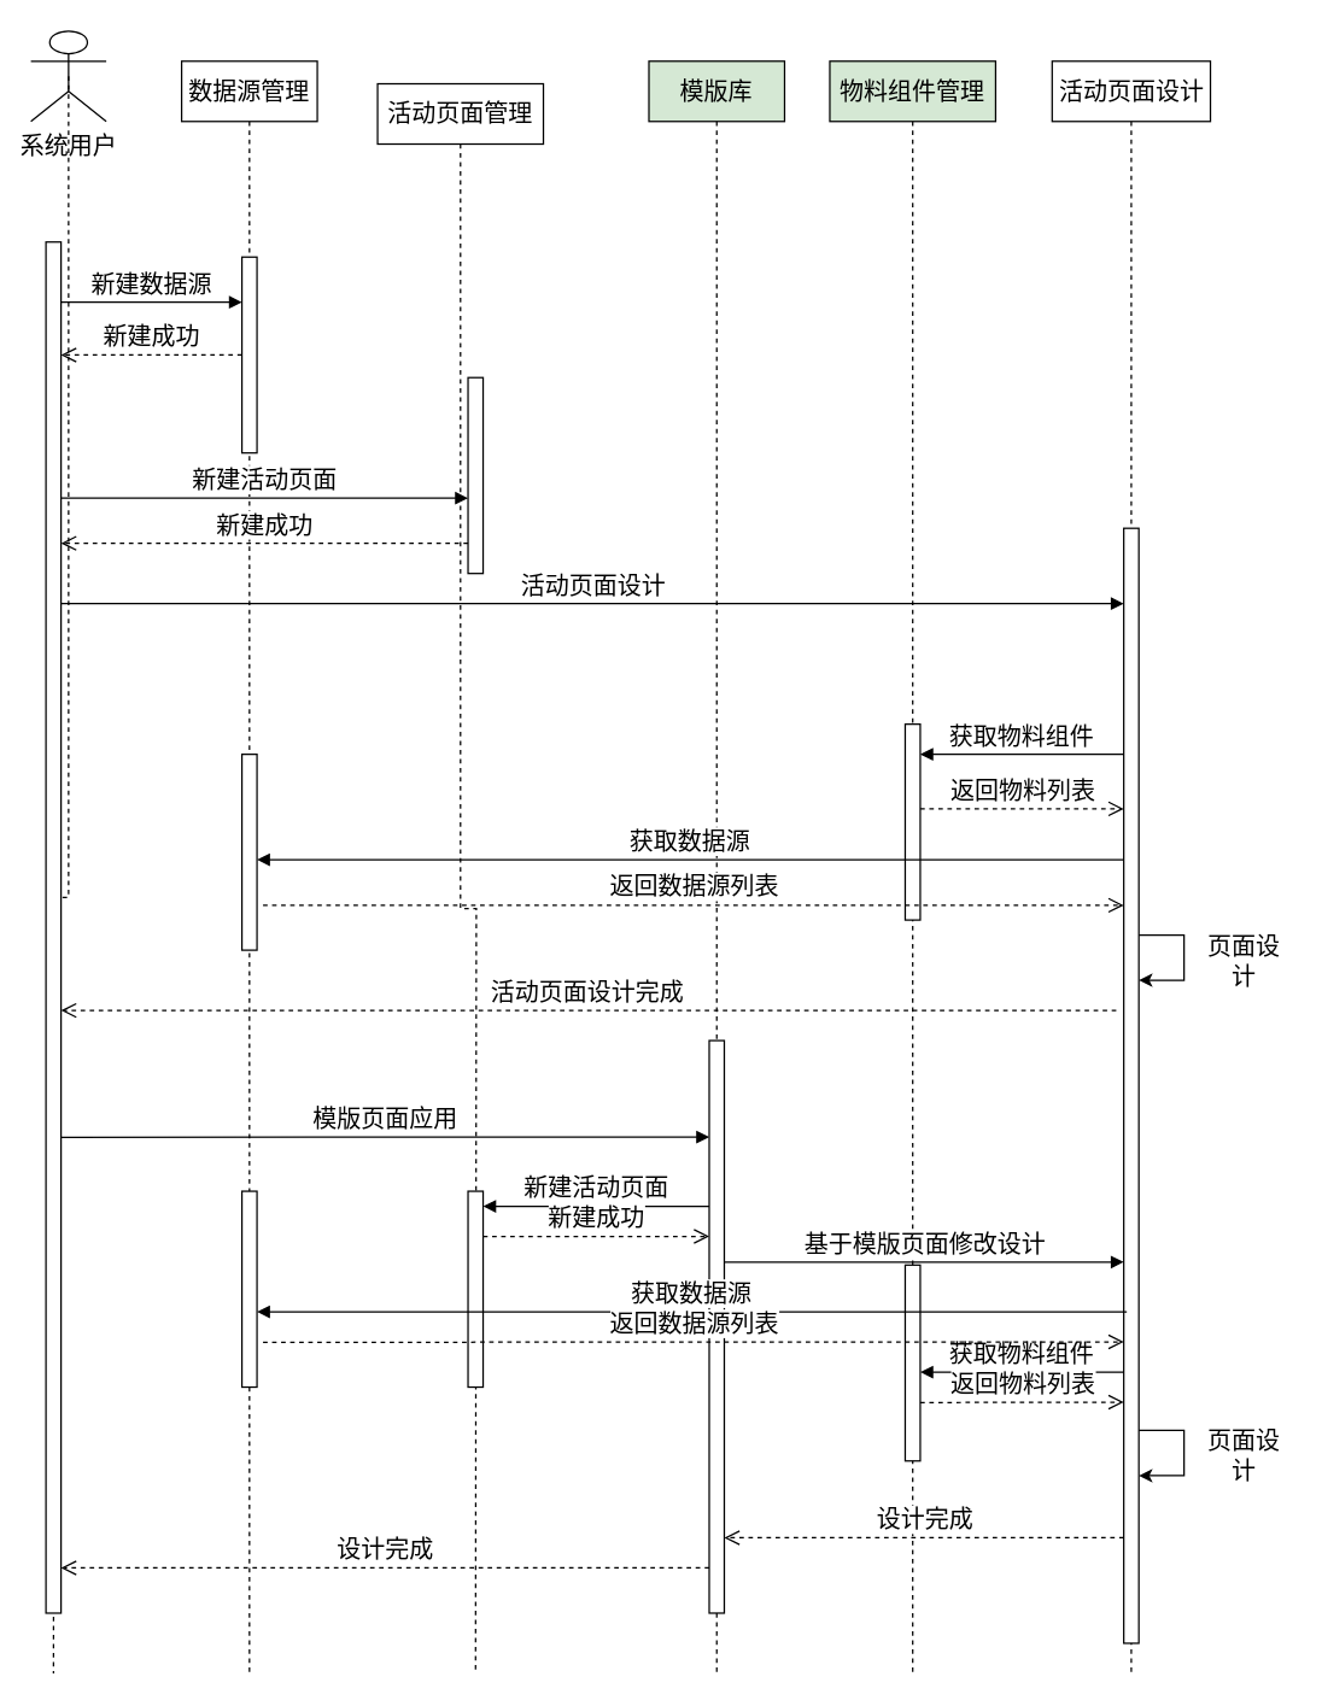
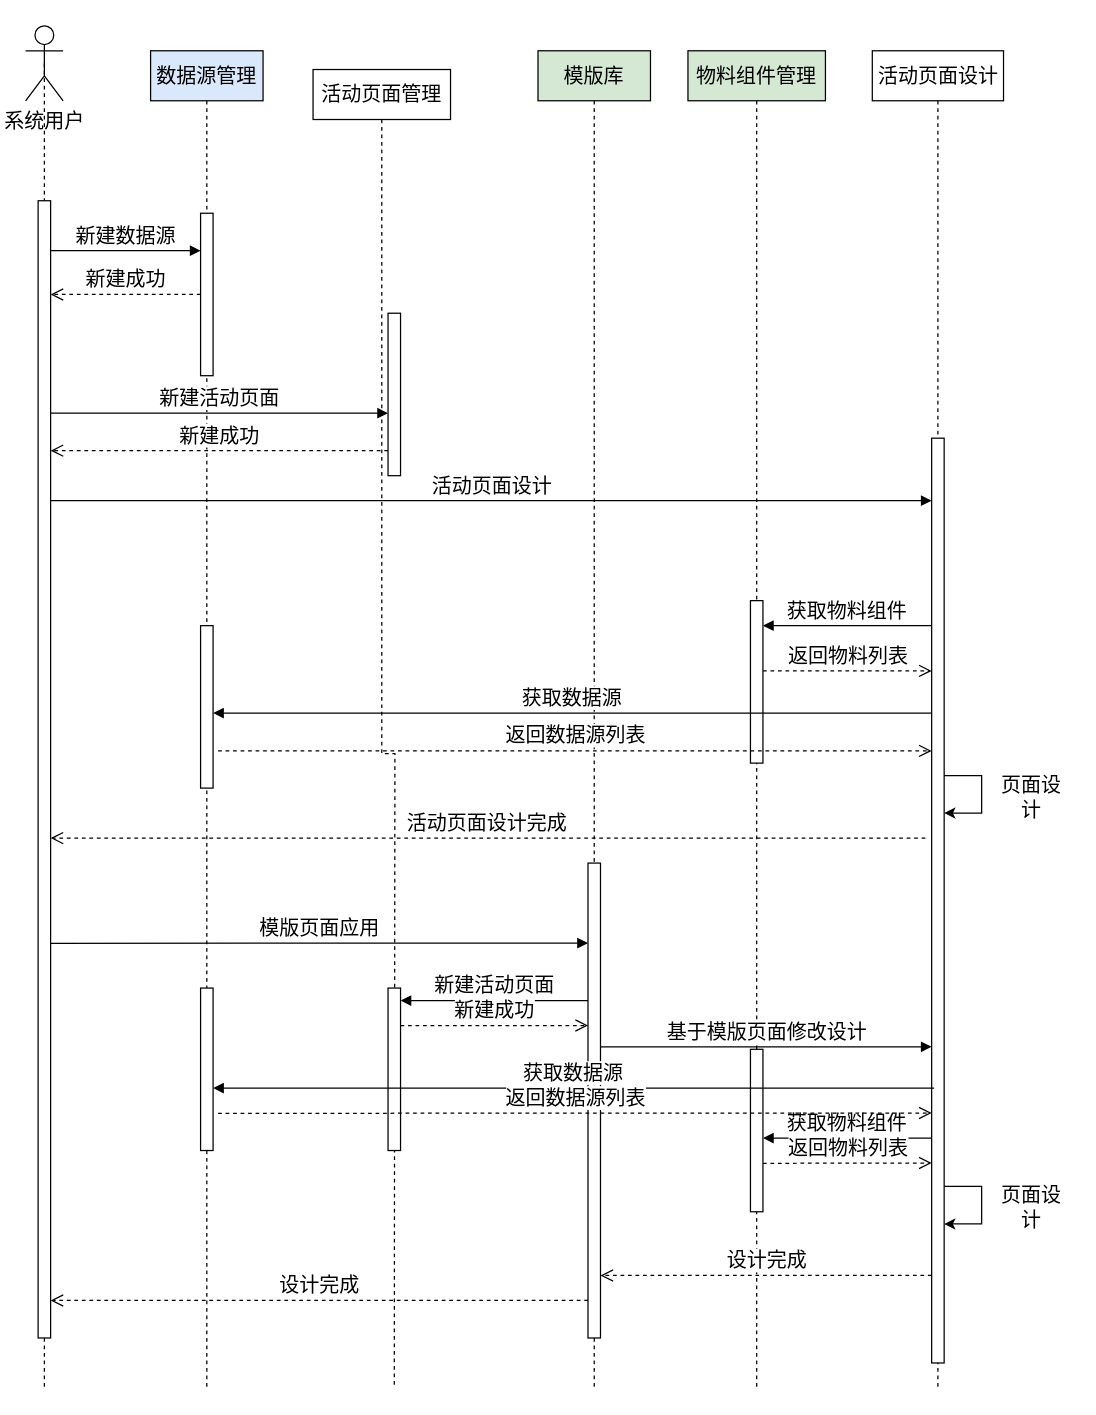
  <mxCell id="0" />
  <mxCell id="1" parent="0" />
  <mxCell id="2" style="edgeStyle=orthogonalEdgeStyle;rounded=0;orthogonalLoop=1;jettySize=auto;html=1;exitX=0.5;exitY=0.5;exitDx=0;exitDy=0;exitPerimeter=0;dashed=1;endArrow=none;endFill=0;fontSize=16;" edge="1" parent="1" source="3"><mxGeometry relative="1" as="geometry"><mxPoint x="35" y="1110" as="targetPoint" /></mxGeometry></mxCell>
- <mxCell id="3" value="系统用户" style="shape=umlActor;verticalLabelPosition=bottom;verticalAlign=top;html=1;outlineConnect=0;fontSize=16;" vertex="1" parent="1"><mxGeometry x="20" y="20" width="50" height="60" as="geometry" /></mxCell>
+ <mxCell id="3" value="系统用户" style="shape=umlActor;verticalLabelPosition=bottom;verticalAlign=top;html=1;outlineConnect=0;fontSize=16;" vertex="1" parent="1"><mxGeometry x="20" y="20" width="30" height="60" as="geometry" /></mxCell>
  <mxCell id="4" style="edgeStyle=orthogonalEdgeStyle;rounded=0;orthogonalLoop=1;jettySize=auto;html=1;exitX=0.5;exitY=1;exitDx=0;exitDy=0;dashed=1;endArrow=none;endFill=0;fontSize=16;" edge="1" parent="1" source="5"><mxGeometry relative="1" as="geometry"><mxPoint x="605" y="1110" as="targetPoint" /></mxGeometry></mxCell>
  <mxCell id="5" value="物料组件管理" style="rounded=0;whiteSpace=wrap;html=1;fontSize=16;fillColor=#d5e8d4;" vertex="1" parent="1"><mxGeometry x="550" y="40" width="110" height="40" as="geometry" /></mxCell>
  <mxCell id="6" style="edgeStyle=orthogonalEdgeStyle;rounded=0;orthogonalLoop=1;jettySize=auto;html=1;exitX=0.5;exitY=1;exitDx=0;exitDy=0;dashed=1;endArrow=none;endFill=0;fontSize=16;" edge="1" parent="1" source="7"><mxGeometry relative="1" as="geometry"><mxPoint x="165" y="1110" as="targetPoint" /></mxGeometry></mxCell>
- <mxCell id="7" value="数据源管理" style="rounded=0;whiteSpace=wrap;html=1;fontSize=16;" vertex="1" parent="1"><mxGeometry x="120" y="40" width="90" height="40" as="geometry" /></mxCell>
+ <mxCell id="7" value="数据源管理" style="rounded=0;whiteSpace=wrap;html=1;fontSize=16;fillColor=#dae8fc;" vertex="1" parent="1"><mxGeometry x="120" y="40" width="90" height="40" as="geometry" /></mxCell>
  <mxCell id="8" style="edgeStyle=orthogonalEdgeStyle;rounded=0;orthogonalLoop=1;jettySize=auto;html=1;exitX=0.5;exitY=1;exitDx=0;exitDy=0;dashed=1;endArrow=none;endFill=0;fontSize=16;" edge="1" parent="1" source="9"><mxGeometry relative="1" as="geometry"><mxPoint x="315" y="1110" as="targetPoint" /></mxGeometry></mxCell>
  <mxCell id="9" value="活动页面管理" style="rounded=0;whiteSpace=wrap;html=1;fontSize=16;" vertex="1" parent="1"><mxGeometry x="250" y="55" width="110" height="40" as="geometry" /></mxCell>
  <mxCell id="10" style="edgeStyle=orthogonalEdgeStyle;rounded=0;orthogonalLoop=1;jettySize=auto;html=1;exitX=0.5;exitY=1;exitDx=0;exitDy=0;dashed=1;endArrow=none;endFill=0;fontSize=16;" edge="1" parent="1" source="11"><mxGeometry relative="1" as="geometry"><mxPoint x="750" y="1110" as="targetPoint" /></mxGeometry></mxCell>
  <mxCell id="11" value="活动页面设计" style="rounded=0;whiteSpace=wrap;html=1;fontSize=16;" vertex="1" parent="1"><mxGeometry x="697.5" y="40" width="105" height="40" as="geometry" /></mxCell>
  <mxCell id="12" value="" style="html=1;points=[[0,0,0,0,5],[0,1,0,0,-5],[1,0,0,0,5],[1,1,0,0,-5]];perimeter=orthogonalPerimeter;outlineConnect=0;targetShapes=umlLifeline;portConstraint=eastwest;newEdgeStyle={&quot;curved&quot;:0,&quot;rounded&quot;:0};fontSize=16;" vertex="1" parent="1"><mxGeometry x="30" y="160" width="10" height="910" as="geometry" /></mxCell>
  <mxCell id="13" value="" style="html=1;points=[[0,0,0,0,5],[0,1,0,0,-5],[1,0,0,0,5],[1,1,0,0,-5]];perimeter=orthogonalPerimeter;outlineConnect=0;targetShapes=umlLifeline;portConstraint=eastwest;newEdgeStyle={&quot;curved&quot;:0,&quot;rounded&quot;:0};fontSize=16;" vertex="1" parent="1"><mxGeometry x="160" y="170" width="10" height="130" as="geometry" /></mxCell>
  <mxCell id="14" value="新建数据源" style="html=1;verticalAlign=bottom;endArrow=block;curved=0;rounded=0;fontSize=16;" edge="1" parent="1" target="13"><mxGeometry width="80" relative="1" as="geometry"><mxPoint x="40" y="200" as="sourcePoint" /><mxPoint x="120" y="200" as="targetPoint" /><mxPoint as="offset" /></mxGeometry></mxCell>
  <mxCell id="15" value="新建成功" style="html=1;verticalAlign=bottom;endArrow=open;dashed=1;endSize=8;curved=0;rounded=0;fontSize=16;" edge="1" parent="1" source="13" target="12"><mxGeometry relative="1" as="geometry"><mxPoint x="140" y="230" as="sourcePoint" /><mxPoint x="60" y="230" as="targetPoint" /><mxPoint as="offset" /></mxGeometry></mxCell>
  <mxCell id="16" style="edgeStyle=orthogonalEdgeStyle;rounded=0;orthogonalLoop=1;jettySize=auto;html=1;exitX=0.5;exitY=1;exitDx=0;exitDy=0;dashed=1;endArrow=none;endFill=0;fontSize=16;" edge="1" parent="1" source="17"><mxGeometry relative="1" as="geometry"><mxPoint x="475" y="1110" as="targetPoint" /></mxGeometry></mxCell>
  <mxCell id="17" value="模版库" style="rounded=0;whiteSpace=wrap;html=1;fontSize=16;fillColor=#d5e8d4;" vertex="1" parent="1"><mxGeometry x="430" y="40" width="90" height="40" as="geometry" /></mxCell>
  <mxCell id="18" value="" style="html=1;points=[[0,0,0,0,5],[0,1,0,0,-5],[1,0,0,0,5],[1,1,0,0,-5]];perimeter=orthogonalPerimeter;outlineConnect=0;targetShapes=umlLifeline;portConstraint=eastwest;newEdgeStyle={&quot;curved&quot;:0,&quot;rounded&quot;:0};fontSize=16;" vertex="1" parent="1"><mxGeometry x="310" y="250" width="10" height="130" as="geometry" /></mxCell>
  <mxCell id="19" value="新建活动页面" style="html=1;verticalAlign=bottom;endArrow=block;curved=0;rounded=0;fontSize=16;" edge="1" parent="1" target="18"><mxGeometry x="0.003" width="80" relative="1" as="geometry"><mxPoint x="40" y="330" as="sourcePoint" /><mxPoint x="160" y="330" as="targetPoint" /><mxPoint as="offset" /></mxGeometry></mxCell>
  <mxCell id="20" value="新建成功" style="html=1;verticalAlign=bottom;endArrow=open;dashed=1;endSize=8;curved=0;rounded=0;fontSize=16;" edge="1" parent="1" source="18"><mxGeometry x="0.003" relative="1" as="geometry"><mxPoint x="160" y="360" as="sourcePoint" /><mxPoint x="40" y="360" as="targetPoint" /><mxPoint as="offset" /></mxGeometry></mxCell>
  <mxCell id="21" value="" style="html=1;points=[[0,0,0,0,5],[0,1,0,0,-5],[1,0,0,0,5],[1,1,0,0,-5]];perimeter=orthogonalPerimeter;outlineConnect=0;targetShapes=umlLifeline;portConstraint=eastwest;newEdgeStyle={&quot;curved&quot;:0,&quot;rounded&quot;:0};fontSize=16;" vertex="1" parent="1"><mxGeometry x="745" y="350" width="10" height="740" as="geometry" /></mxCell>
  <mxCell id="22" value="活动页面设计" style="html=1;verticalAlign=bottom;endArrow=block;curved=0;rounded=0;fontSize=16;" edge="1" parent="1" target="21"><mxGeometry width="80" relative="1" as="geometry"><mxPoint x="40" y="400" as="sourcePoint" /><mxPoint x="120" y="400" as="targetPoint" /></mxGeometry></mxCell>
  <mxCell id="23" value="" style="html=1;points=[[0,0,0,0,5],[0,1,0,0,-5],[1,0,0,0,5],[1,1,0,0,-5]];perimeter=orthogonalPerimeter;outlineConnect=0;targetShapes=umlLifeline;portConstraint=eastwest;newEdgeStyle={&quot;curved&quot;:0,&quot;rounded&quot;:0};fontSize=16;" vertex="1" parent="1"><mxGeometry x="160" y="500" width="10" height="130" as="geometry" /></mxCell>
  <mxCell id="24" value="" style="html=1;points=[[0,0,0,0,5],[0,1,0,0,-5],[1,0,0,0,5],[1,1,0,0,-5]];perimeter=orthogonalPerimeter;outlineConnect=0;targetShapes=umlLifeline;portConstraint=eastwest;newEdgeStyle={&quot;curved&quot;:0,&quot;rounded&quot;:0};fontSize=16;" vertex="1" parent="1"><mxGeometry x="600" y="480" width="10" height="130" as="geometry" /></mxCell>
  <mxCell id="25" value="获取物料组件" style="html=1;verticalAlign=bottom;endArrow=block;curved=0;rounded=0;fontSize=16;" edge="1" parent="1"><mxGeometry x="0.003" width="80" relative="1" as="geometry"><mxPoint x="745" y="500" as="sourcePoint" /><mxPoint x="610" y="500" as="targetPoint" /><mxPoint as="offset" /></mxGeometry></mxCell>
  <mxCell id="26" value="获取数据源" style="html=1;verticalAlign=bottom;endArrow=block;curved=0;rounded=0;fontSize=16;" edge="1" parent="1" target="23"><mxGeometry x="0.003" width="80" relative="1" as="geometry"><mxPoint x="745" y="570" as="sourcePoint" /><mxPoint x="610" y="570" as="targetPoint" /><mxPoint as="offset" /></mxGeometry></mxCell>
  <mxCell id="27" value="返回物料列表" style="html=1;verticalAlign=bottom;endArrow=open;dashed=1;endSize=8;curved=0;rounded=0;fontSize=16;" edge="1" parent="1" target="21"><mxGeometry x="0.003" relative="1" as="geometry"><mxPoint x="610" y="536.23" as="sourcePoint" /><mxPoint x="690" y="536.23" as="targetPoint" /><mxPoint as="offset" /></mxGeometry></mxCell>
  <mxCell id="28" value="返回数据源列表" style="html=1;verticalAlign=bottom;endArrow=open;dashed=1;endSize=8;curved=0;rounded=0;fontSize=16;" edge="1" parent="1" target="21"><mxGeometry x="0.002" relative="1" as="geometry"><mxPoint x="174" y="600.23" as="sourcePoint" /><mxPoint x="309" y="600" as="targetPoint" /><mxPoint as="offset" /></mxGeometry></mxCell>
  <mxCell id="29" value="" style="endArrow=classic;html=1;rounded=0;fontSize=16;" edge="1" parent="1"><mxGeometry width="50" height="50" relative="1" as="geometry"><mxPoint x="755" y="620" as="sourcePoint" /><mxPoint x="755" y="650" as="targetPoint" /><Array as="points"><mxPoint x="785" y="620" /><mxPoint x="785" y="650" /><mxPoint x="755" y="650" /></Array></mxGeometry></mxCell>
  <mxCell id="30" value="页面设计" style="text;html=1;align=center;verticalAlign=middle;whiteSpace=wrap;rounded=0;fontSize=16;" vertex="1" parent="1"><mxGeometry x="795" y="622.5" width="60" height="30" as="geometry" /></mxCell>
  <mxCell id="31" value="活动页面设计完成" style="html=1;verticalAlign=bottom;endArrow=open;dashed=1;endSize=8;curved=0;rounded=0;fontSize=16;" edge="1" parent="1"><mxGeometry x="0.002" relative="1" as="geometry"><mxPoint x="740" y="670" as="sourcePoint" /><mxPoint x="40" y="670" as="targetPoint" /><mxPoint as="offset" /></mxGeometry></mxCell>
  <mxCell id="32" value="" style="html=1;points=[[0,0,0,0,5],[0,1,0,0,-5],[1,0,0,0,5],[1,1,0,0,-5]];perimeter=orthogonalPerimeter;outlineConnect=0;targetShapes=umlLifeline;portConstraint=eastwest;newEdgeStyle={&quot;curved&quot;:0,&quot;rounded&quot;:0};fontSize=16;" vertex="1" parent="1"><mxGeometry x="470" y="690" width="10" height="380" as="geometry" /></mxCell>
  <mxCell id="33" value="模版页面应用" style="html=1;verticalAlign=bottom;endArrow=block;curved=0;rounded=0;fontSize=16;" edge="1" parent="1"><mxGeometry x="0.002" width="80" relative="1" as="geometry"><mxPoint x="40" y="754.23" as="sourcePoint" /><mxPoint x="470" y="754" as="targetPoint" /><mxPoint as="offset" /></mxGeometry></mxCell>
  <mxCell id="34" value="" style="html=1;points=[[0,0,0,0,5],[0,1,0,0,-5],[1,0,0,0,5],[1,1,0,0,-5]];perimeter=orthogonalPerimeter;outlineConnect=0;targetShapes=umlLifeline;portConstraint=eastwest;newEdgeStyle={&quot;curved&quot;:0,&quot;rounded&quot;:0};fontSize=16;" vertex="1" parent="1"><mxGeometry x="310" y="790" width="10" height="130" as="geometry" /></mxCell>
  <mxCell id="35" value="新建活动页面" style="html=1;verticalAlign=bottom;endArrow=block;curved=0;rounded=0;fontSize=16;" edge="1" parent="1" source="32"><mxGeometry x="0.005" width="80" relative="1" as="geometry"><mxPoint x="400" y="800" as="sourcePoint" /><mxPoint x="320" y="800" as="targetPoint" /><mxPoint as="offset" /></mxGeometry></mxCell>
  <mxCell id="36" value="新建成功" style="html=1;verticalAlign=bottom;endArrow=open;dashed=1;endSize=8;curved=0;rounded=0;fontSize=16;" edge="1" parent="1"><mxGeometry x="0.003" relative="1" as="geometry"><mxPoint x="320" y="820" as="sourcePoint" /><mxPoint x="470" y="820" as="targetPoint" /><mxPoint as="offset" /></mxGeometry></mxCell>
  <mxCell id="37" value="" style="html=1;points=[[0,0,0,0,5],[0,1,0,0,-5],[1,0,0,0,5],[1,1,0,0,-5]];perimeter=orthogonalPerimeter;outlineConnect=0;targetShapes=umlLifeline;portConstraint=eastwest;newEdgeStyle={&quot;curved&quot;:0,&quot;rounded&quot;:0};fontSize=16;" vertex="1" parent="1"><mxGeometry x="160" y="790" width="10" height="130" as="geometry" /></mxCell>
  <mxCell id="38" value="" style="html=1;points=[[0,0,0,0,5],[0,1,0,0,-5],[1,0,0,0,5],[1,1,0,0,-5]];perimeter=orthogonalPerimeter;outlineConnect=0;targetShapes=umlLifeline;portConstraint=eastwest;newEdgeStyle={&quot;curved&quot;:0,&quot;rounded&quot;:0};fontSize=16;" vertex="1" parent="1"><mxGeometry x="600" y="839" width="10" height="130" as="geometry" /></mxCell>
  <mxCell id="39" value="获取物料组件" style="html=1;verticalAlign=bottom;endArrow=block;curved=0;rounded=0;fontSize=16;" edge="1" parent="1"><mxGeometry x="0.003" width="80" relative="1" as="geometry"><mxPoint x="745" y="910" as="sourcePoint" /><mxPoint x="610" y="910" as="targetPoint" /><mxPoint as="offset" /></mxGeometry></mxCell>
  <mxCell id="40" value="获取数据源" style="html=1;verticalAlign=bottom;endArrow=block;curved=0;rounded=0;fontSize=16;" edge="1" parent="1"><mxGeometry x="0.003" width="80" relative="1" as="geometry"><mxPoint x="747" y="870" as="sourcePoint" /><mxPoint x="170" y="870" as="targetPoint" /><mxPoint as="offset" /></mxGeometry></mxCell>
  <mxCell id="41" value="返回物料列表" style="html=1;verticalAlign=bottom;endArrow=open;dashed=1;endSize=8;curved=0;rounded=0;fontSize=16;" edge="1" parent="1"><mxGeometry x="0.003" relative="1" as="geometry"><mxPoint x="610" y="930.23" as="sourcePoint" /><mxPoint x="745" y="930" as="targetPoint" /><mxPoint as="offset" /></mxGeometry></mxCell>
  <mxCell id="42" value="返回数据源列表" style="html=1;verticalAlign=bottom;endArrow=open;dashed=1;endSize=8;curved=0;rounded=0;fontSize=16;" edge="1" parent="1"><mxGeometry x="0.002" relative="1" as="geometry"><mxPoint x="174" y="890.23" as="sourcePoint" /><mxPoint x="745" y="890" as="targetPoint" /><mxPoint as="offset" /></mxGeometry></mxCell>
  <mxCell id="43" value="基于模版页面修改设计" style="html=1;verticalAlign=bottom;endArrow=block;curved=0;rounded=0;fontSize=16;" edge="1" parent="1" target="21"><mxGeometry width="80" relative="1" as="geometry"><mxPoint x="480" y="837" as="sourcePoint" /><mxPoint x="560" y="837" as="targetPoint" /></mxGeometry></mxCell>
  <mxCell id="44" value="" style="endArrow=classic;html=1;rounded=0;fontSize=16;" edge="1" parent="1"><mxGeometry width="50" height="50" relative="1" as="geometry"><mxPoint x="755" y="948.75" as="sourcePoint" /><mxPoint x="755" y="978.75" as="targetPoint" /><Array as="points"><mxPoint x="785" y="948.75" /><mxPoint x="785" y="978.75" /><mxPoint x="755" y="978.75" /></Array></mxGeometry></mxCell>
  <mxCell id="45" value="页面设计" style="text;html=1;align=center;verticalAlign=middle;whiteSpace=wrap;rounded=0;fontSize=16;" vertex="1" parent="1"><mxGeometry x="795" y="951.25" width="60" height="30" as="geometry" /></mxCell>
  <mxCell id="46" value="设计完成" style="html=1;verticalAlign=bottom;endArrow=open;dashed=1;endSize=8;curved=0;rounded=0;fontSize=16;" edge="1" parent="1" source="21"><mxGeometry x="-0.002" relative="1" as="geometry"><mxPoint x="560" y="1020" as="sourcePoint" /><mxPoint x="480" y="1020" as="targetPoint" /><mxPoint as="offset" /></mxGeometry></mxCell>
  <mxCell id="47" value="设计完成" style="html=1;verticalAlign=bottom;endArrow=open;dashed=1;endSize=8;curved=0;rounded=0;fontSize=16;" edge="1" parent="1"><mxGeometry x="-0.002" relative="1" as="geometry"><mxPoint x="470" y="1040" as="sourcePoint" /><mxPoint x="40" y="1040" as="targetPoint" /><mxPoint as="offset" /></mxGeometry></mxCell>
